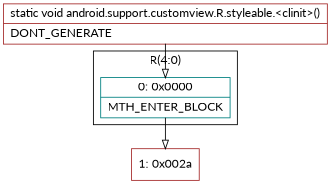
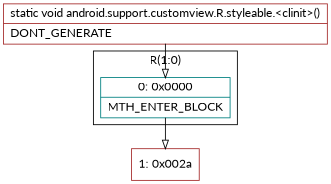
  digraph {
    fontname=Lato
    node [color=brown shape=record fontname=Lato]
    edge [arrowhead=onormal fontname=Lato]
    n1 [color=teal label="{0\:\ 0x0000|MTH_ENTER_BLOCK\l}"]
    n2 [label="{1\:\ 0x002a}"]
    n3 [label="{static void android.support.customview.R.styleable.\<clinit\>()  | DONT_GENERATE\l}"]
    subgraph cluster_1 {
-     label="R(4:0)"
+     label="R(1:0)"
      n1
    }
    n1 -> n2
    n3 -> n1
  }
